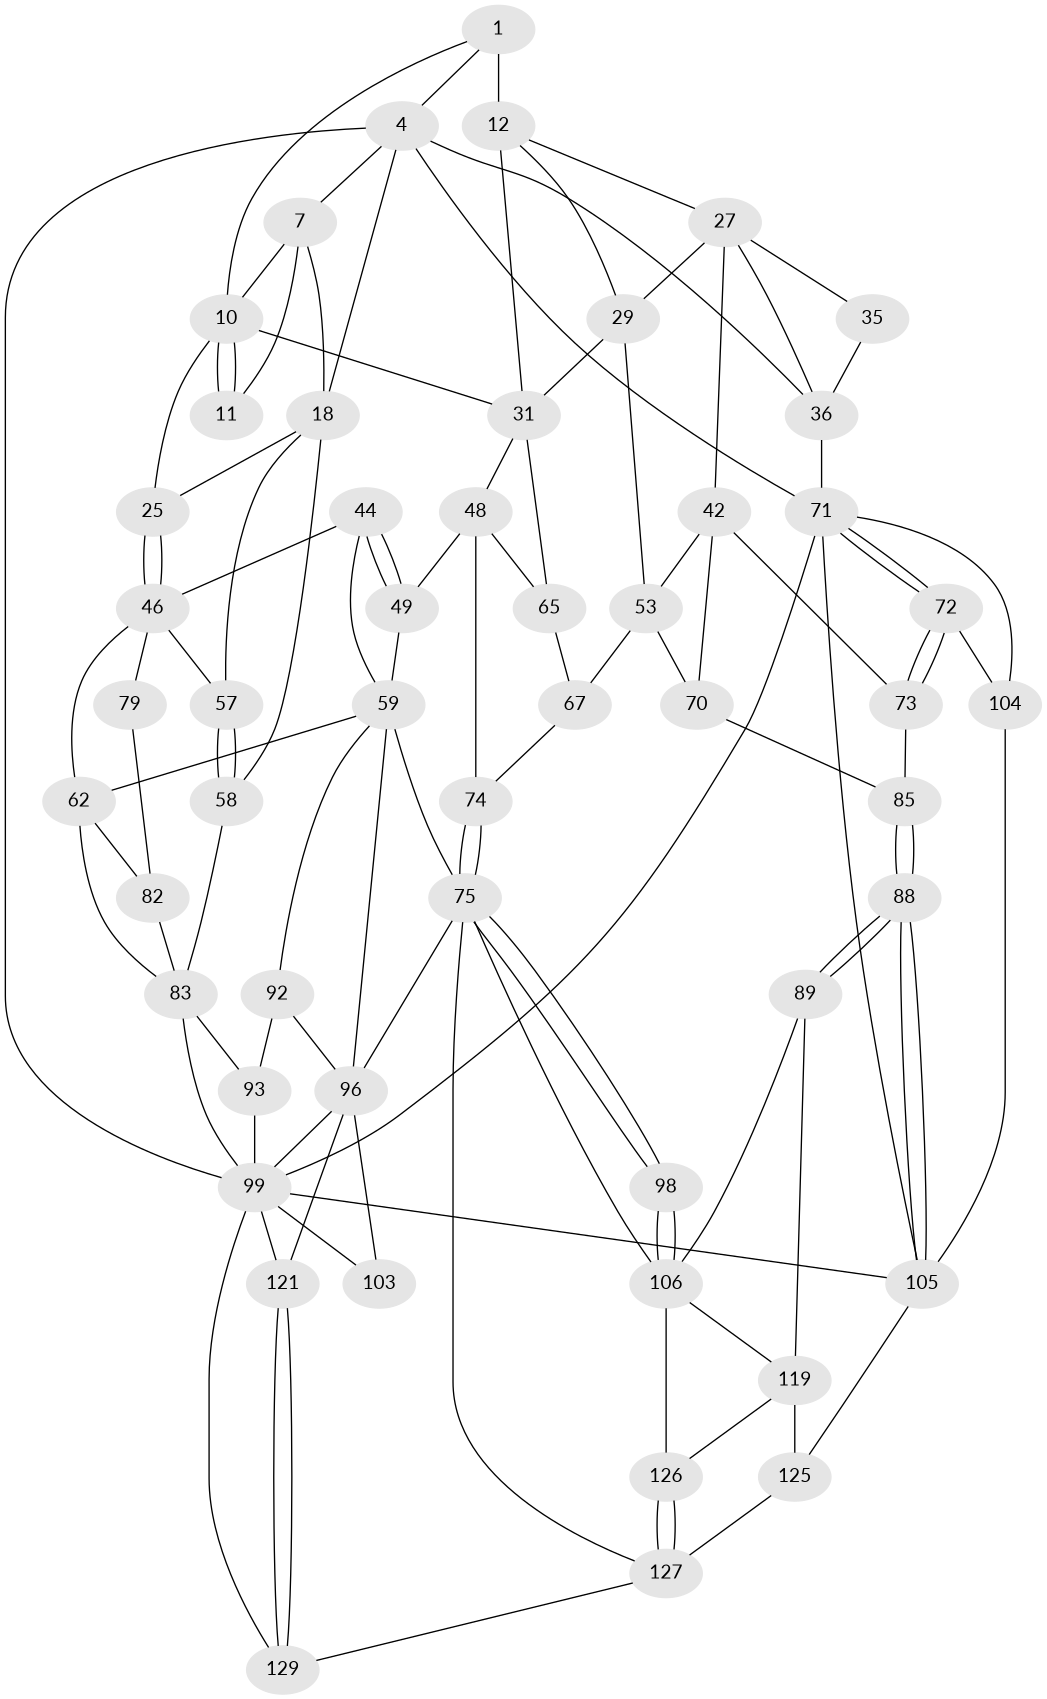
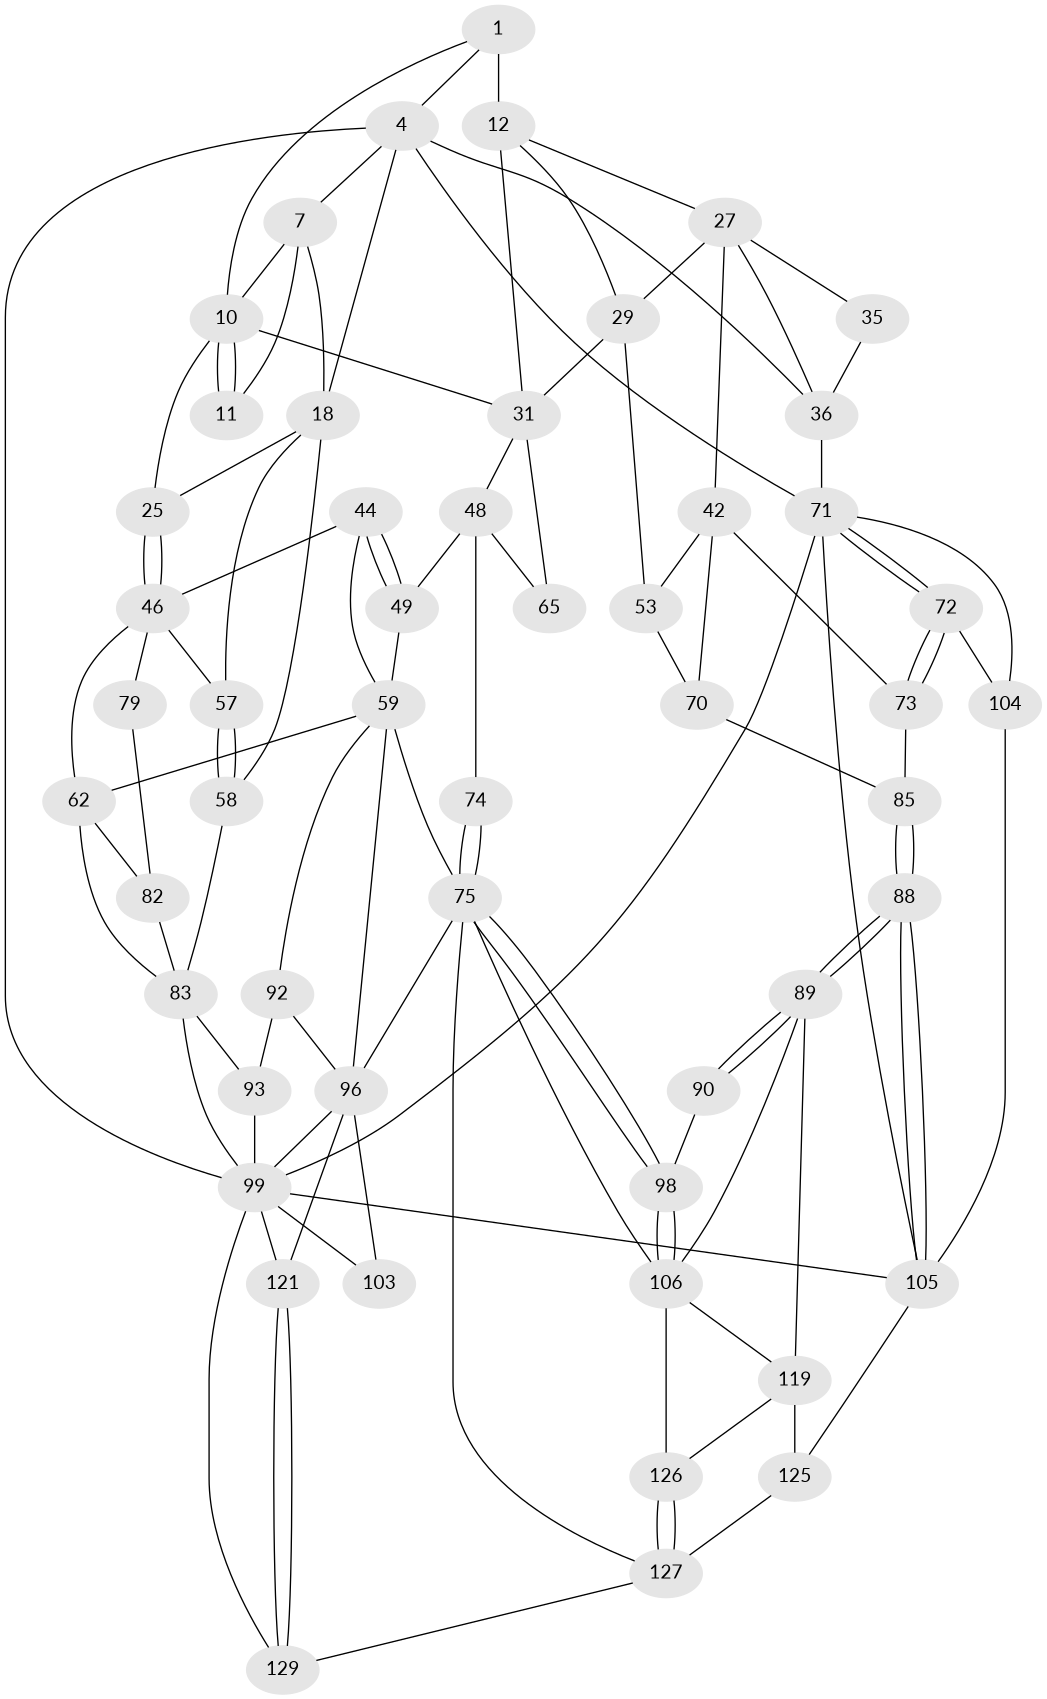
  graph {
    fontname=Lato
    node [color=gray90 fontname=Lato style=filled]
    edge [fontname=Lato]
    1 [super="+2+9"]
    4 [super="+5"]
    10 [super="+21"]
    12 [super="+15+13"]
    7 [super="+16+8"]
    18 [super="+23+19"]
    36 [super="+39"]
    71 [super="+94"]
    99 [super="+102+100"]
    11
    25
    31 [super="+32+34"]
    27 [super="+28+38"]
    29 [super="+50+30"]
    57
    58
    72
    104
    105 [super="+124"]
    103
    121 [super="+122"]
    129
    46 [super="+55"]
    48 [super="+66"]
    65
    44 [super="+45"]
    49
    59 [super="+60+64"]
    35 [super="+37"]
    42 [super="+69+43"]
    53 [super="+54+78"]
    83 [super="+91+84"]
    62 [super="+81"]
    79
    70 [super="+77"]
    73
-   67 [super="+68"]
    74
    85
    75 [super="+76"]
    92
    96 [super="+97+111"]
    82
+   90
    98
    93
    106 [super="+118+107"]
    127 [super="+128"]
    88
    125
    119 [super="+123+120"]
    126
    89 [super="+116"]
    1 -- 4
    1 -- 10
    1 -- 12 [weight=3]
    4 -- 7
    4 -- 18
    4 -- 36
    4 -- 71
    4 -- 99
    10 -- 11
    10 -- 11
    10 -- 25
    10 -- 31
    12 -- 31
    12 -- 27
    12 -- 29
    7 -- 10
    7 -- 18
    7 -- 11 [weight=2]
    18 -- 25
    18 -- 57
    18 -- 58
    36 -- 71
    71 -- 99
    71 -- 72
    71 -- 72
    71 -- 104
    71 -- 105
    99 -- 105
    99 -- 103
    99 -- 121
    99 -- 129
    25 -- 46
    25 -- 46
    31 -- 48
    31 -- 65
    27 -- 36
    27 -- 29
    27 -- 35
    27 -- 42 [weight=2]
    29 -- 31 [weight=2]
    29 -- 53
    57 -- 58
    57 -- 58
    58 -- 83
    72 -- 104
    72 -- 73
    72 -- 73
    104 -- 105
    105 -- 125
    121 -- 129
    121 -- 129
    46 -- 57
    46 -- 62
    46 -- 79 [weight=2]
    48 -- 65
    48 -- 49
    48 -- 74
-   65 -- 67
    44 -- 46
    44 -- 49
    44 -- 49
    44 -- 59
    49 -- 59
    59 -- 62
    59 -- 75 [weight=3]
    59 -- 92
    59 -- 96
    35 -- 36
    42 -- 53
    42 -- 70 [weight=2]
    42 -- 73
    53 -- 70
-   53 -- 67 [weight=2]
    83 -- 99
    83 -- 93
    62 -- 83
    62 -- 82
    79 -- 82
    70 -- 85
    73 -- 85
-   67 -- 74
    74 -- 75
    74 -- 75
    85 -- 88
    85 -- 88
    75 -- 96
    75 -- 98
    75 -- 98
    75 -- 106
    75 -- 127
    92 -- 96
    92 -- 93
    96 -- 99
    96 -- 103 [weight=2]
    96 -- 121 [weight=2]
    82 -- 83
+   90 -- 98
    98 -- 106
    98 -- 106
    93 -- 99
    106 -- 119
    106 -- 126
    127 -- 129
    88 -- 105
    88 -- 105
    88 -- 89
    88 -- 89
    125 -- 127
    119 -- 125
    119 -- 126
    126 -- 127
    126 -- 127
+   89 -- 90
+   89 -- 90
    89 -- 106
    89 -- 119 [weight=2]
  }
